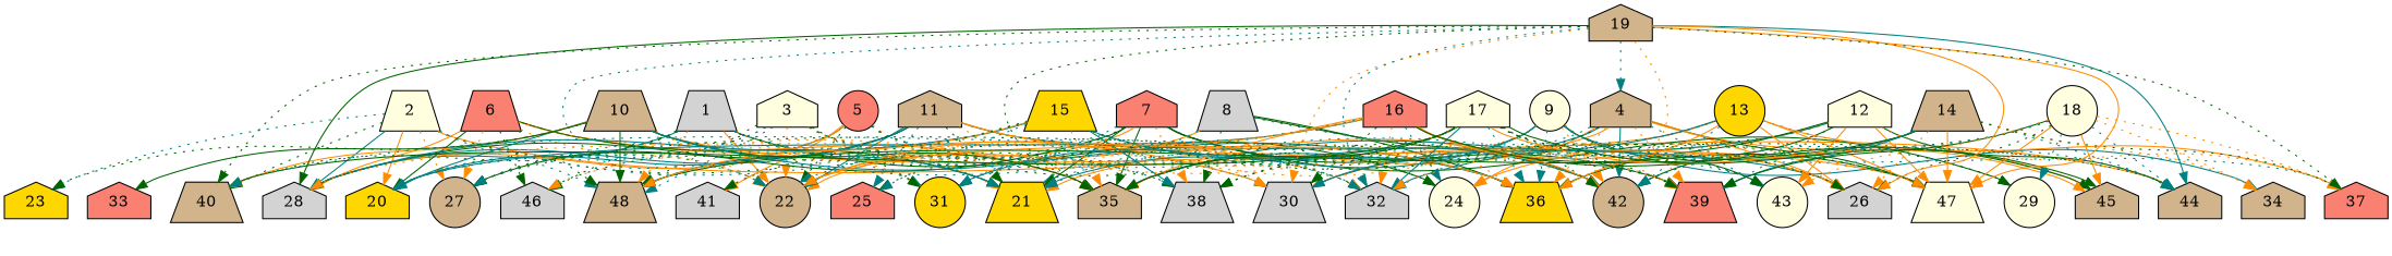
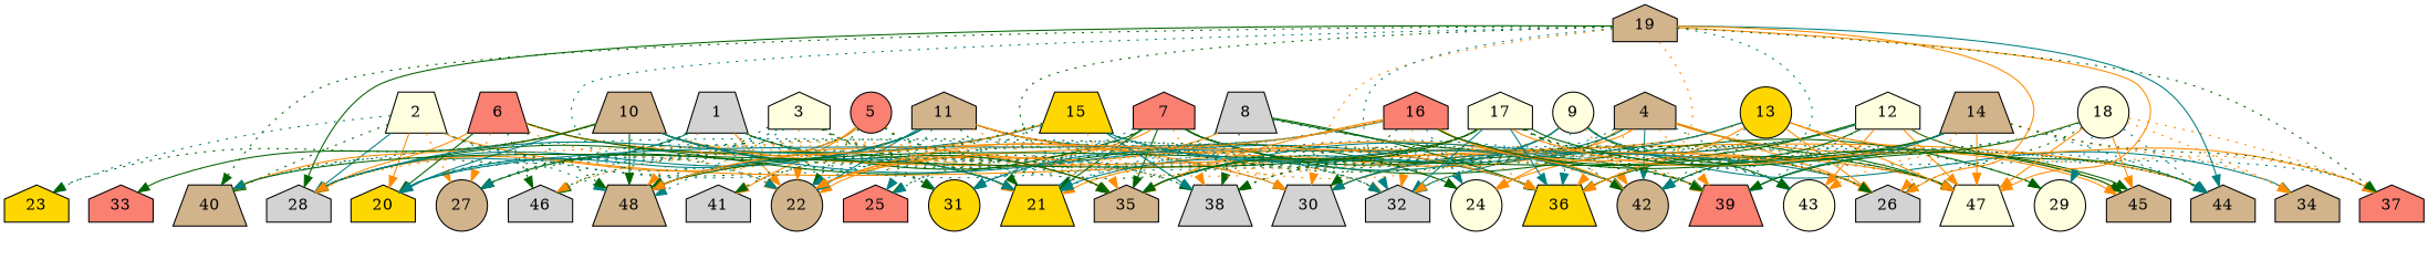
  digraph {
    node [alpha=0.10 fillcolor=tan shape=house style=filled]
    edge [color=darkorange style=dotted]
    1 [expect_size=38676272782399808 fillcolor=lightgrey shape=trapezium]
    20 [alpha=0.14 expect_size=19957835712332996 fillcolor=gold]
    22 [alpha=0.18 expect_size=783112084136501706752 shape=circle]
    24 [alpha=0.20 expect_size=2038577304092920512512 fillcolor=lightyellow shape=circle]
    27 [alpha=0.11 expect_size=428224143043736895488 shape=circle]
    28 [alpha=0.07 expect_size=1594420229129621209088 fillcolor=lightgrey]
    30 [alpha=0.07 expect_size=1456866882126437120 fillcolor=lightgrey shape=trapezium]
    31 [alpha=0.00 expect_size=215041103472513 fillcolor=gold shape=circle]
    32 [alpha=0.01 expect_size=2604114670105886720 fillcolor=lightgrey]
    35 [alpha=0.03 expect_size=83431089352431504]
    40 [expect_size=15847778384009058 shape=trapezium]
    44 [alpha=0.18 expect_size=238106838971126688]
    46 [alpha=0.02 expect_size=4110832175501279232 fillcolor=lightgrey]
    47 [alpha=0.09 expect_size=1567617327950288912384 fillcolor=lightyellow shape=trapezium]
    48 [alpha=0.15 expect_size=41334113350004632 shape=trapezium]
    2 [alpha=0.12 expect_size=4680559183188530 fillcolor=lightyellow shape=trapezium]
    23 [alpha=0.16 expect_size=602486364058089344 fillcolor=gold]
    3 [alpha=0.19 expect_size=537726889659688448 fillcolor=lightyellow]
    21 [alpha=0.18 expect_size=747685195943224448 fillcolor=gold shape=trapezium]
    26 [alpha=0.19 expect_size=123318634178086896 fillcolor=lightgrey]
    38 [expect_size=645449629603762176 fillcolor=lightgrey shape=trapezium]
    4 [alpha=0.07 expect_size=1885363503588239104]
    36 [alpha=0.11 expect_size=135026150923907088 fillcolor=gold shape=trapezium]
    39 [alpha=0.01 expect_size=28744363979105276 fillcolor=salmon shape=trapezium]
    42 [alpha=0.17 expect_size=765648590235235968 shape=circle]
    43 [alpha=0.04 expect_size=1058927867841795325952 fillcolor=lightyellow shape=circle]
    45 [alpha=0.13 expect_size=67431502218153426944]
    5 [alpha=0.11 expect_size=14219842611954680 fillcolor=salmon shape=circle]
    41 [alpha=0.05 expect_size=13491168334191944 fillcolor=lightgrey]
    6 [alpha=0.06 expect_size=2231757381568527597568 fillcolor=salmon shape=trapezium]
    7 [expect_size=52214693145749856 fillcolor=salmon]
    25 [alpha=0.07 expect_size=2429273372799008768 fillcolor=salmon]
    29 [alpha=0.15 expect_size=6557702164603469824 fillcolor=lightyellow shape=circle]
    8 [alpha=0.02 expect_size=198756836380080256 fillcolor=lightgrey shape=trapezium]
    9 [alpha=0.16 expect_size=13173744513846400 fillcolor=lightyellow shape=circle]
    34 [alpha=0.04 expect_size=395164089916082176]
    37 [alpha=0.07 expect_size=21936996188958588 fillcolor=salmon]
    10 [alpha=0.09 expect_size=4042388859256832000 shape=trapezium]
    33 [alpha=0.02 expect_size=539673403934083840 fillcolor=salmon]
    11 [alpha=0.19 expect_size=80769283322516416]
    12 [alpha=0.00 expect_size=277566686166423437312 fillcolor=lightyellow]
    13 [alpha=0.12 expect_size=25878969665630416 fillcolor=gold shape=circle]
    14 [expect_size=518418057251225600 shape=trapezium]
    15 [alpha=0.09 expect_size=61248448233472000000 fillcolor=gold shape=trapezium]
    16 [alpha=0.15 expect_size=3293468744354469 fillcolor=salmon]
    17 [alpha=0.02 expect_size=1915313796335796224 fillcolor=lightyellow]
    18 [alpha=0.09 expect_size=1228515139244033 fillcolor=lightyellow shape=circle]
    19 [alpha=0.04 expect_size=1015214006101346353152]
    1 -> 20 [color=teal]
    1 -> 22 [style=solid]
    1 -> 24 [color=darkgreen style=solid]
    1 -> 27 [color=darkgreen]
    1 -> 28 [color=teal style=solid]
    1 -> 30 [color=teal]
    1 -> 31
    1 -> 32 [color=darkgreen]
    1 -> 35 [color=darkgreen]
    1 -> 40 [color=darkgreen]
    1 -> 44 [color=teal]
    1 -> 46 [color=darkgreen]
    1 -> 47 [color=teal]
    1 -> 48
    2 -> 20 [style=solid]
    2 -> 22 [color=darkgreen]
    2 -> 27
    2 -> 28 [color=teal style=solid]
    2 -> 30 [color=darkgreen]
    2 -> 31 [color=teal]
    2 -> 32 [color=teal]
    2 -> 40 [color=darkgreen]
    2 -> 44 [style=solid]
    2 -> 48 [color=teal]
    2 -> 23 [color=teal]
    3 -> 20 [color=teal]
    3 -> 22
    3 -> 27 [color=teal]
    3 -> 31 [color=darkgreen]
    3 -> 32
    3 -> 35 [color=darkgreen]
    3 -> 48 [color=darkgreen]
    3 -> 48 [color=teal]
    3 -> 21 [color=darkgreen]
    3 -> 26
    3 -> 38 [color=teal]
    4 -> 24 [style=solid]
    4 -> 32 [color=teal]
    4 -> 35 [color=teal style=solid]
    4 -> 47 [color=darkgreen style=solid]
    4 -> 21 [color=teal]
    4 -> 21 [style=solid]
    4 -> 26 [style=solid]
    4 -> 38 [color=darkgreen]
    4 -> 36
    4 -> 39
    4 -> 42 [color=teal style=solid]
    4 -> 43 [color=teal]
    4 -> 45 [style=solid]
    5 -> 20 [color=teal style=solid]
    5 -> 22 [color=darkgreen]
    5 -> 28 [style=solid]
    5 -> 21
    5 -> 39 [color=darkgreen]
    5 -> 42 [color=darkgreen]
    5 -> 43 [color=teal]
    5 -> 41 [style=solid]
    6 -> 20 [color=darkgreen style=solid]
    6 -> 22
    6 -> 27
    6 -> 28 [style=solid]
    6 -> 30 [style=solid]
    6 -> 35 [style=solid]
    6 -> 46 [color=darkgreen]
    6 -> 48 [color=darkgreen]
    6 -> 21 [color=darkgreen style=solid]
    6 -> 42
    7 -> 22 [color=teal]
    7 -> 22 [style=solid]
    7 -> 28 [color=darkgreen style=solid]
    7 -> 30
    7 -> 31 [color=teal]
    7 -> 35 [color=darkgreen style=solid]
    7 -> 21 [color=darkgreen style=solid]
    7 -> 38
    7 -> 36 [color=teal style=solid]
    7 -> 39 [color=darkgreen style=solid]
    7 -> 42 [color=darkgreen]
    7 -> 43 [color=teal]
    7 -> 25 [color=darkgreen]
    7 -> 29 [color=darkgreen style=solid]
    8 -> 22 [style=solid]
    8 -> 48
    8 -> 21 [color=teal]
    8 -> 38 [color=darkgreen]
    8 -> 36 [color=darkgreen style=solid]
    8 -> 39
    8 -> 42 [color=darkgreen style=solid]
    8 -> 43 [color=teal]
    9 -> 22
    9 -> 30 [color=teal style=solid]
    9 -> 35
    9 -> 48
    9 -> 21 [color=teal style=solid]
    9 -> 36 [color=teal]
    9 -> 39
    9 -> 42
    9 -> 43 [color=darkgreen style=solid]
    9 -> 34 [color=teal style=solid]
    9 -> 37 [color=teal]
    10 -> 20 [color=teal style=solid]
    10 -> 22
    10 -> 35 [color=darkgreen style=solid]
    10 -> 40 [style=solid]
    10 -> 47 [style=solid]
    10 -> 48 [color=darkgreen style=solid]
    10 -> 23 [color=darkgreen]
    10 -> 21 [color=teal style=solid]
    10 -> 38 [color=darkgreen]
    10 -> 36 [color=teal style=solid]
    10 -> 39 [color=teal]
    10 -> 33 [color=darkgreen style=solid]
    11 -> 22 [color=teal style=solid]
    11 -> 27 [color=darkgreen style=solid]
    11 -> 28 [color=teal style=solid]
    11 -> 35
    11 -> 44 [color=darkgreen]
    11 -> 46 [color=darkgreen]
    11 -> 48 [color=teal style=solid]
    11 -> 21 [color=darkgreen]
    11 -> 26 [color=teal style=solid]
    11 -> 36 [style=solid]
    11 -> 42 [style=solid]
    11 -> 25 [color=teal]
    12 -> 27 [color=darkgreen]
    12 -> 30 [style=solid]
    12 -> 35 [color=teal style=solid]
    12 -> 44 [color=darkgreen style=solid]
    12 -> 47 [style=solid]
    12 -> 36 [color=darkgreen style=solid]
    12 -> 39 [color=teal]
    12 -> 42 [color=darkgreen style=solid]
    12 -> 43 [style=solid]
    12 -> 37
    13 -> 22 [style=solid]
    13 -> 30 [color=teal style=solid]
    13 -> 31 [color=teal]
    13 -> 44 [color=teal]
    13 -> 47 [style=solid]
    13 -> 26 [style=solid]
    13 -> 36 [style=solid]
    13 -> 42 [color=teal]
    13 -> 37 [style=solid]
    14 -> 24 [style=solid]
    14 -> 32 [color=teal style=solid]
    14 -> 44 [color=teal]
    14 -> 47 [style=solid]
    14 -> 48 [color=darkgreen style=solid]
    14 -> 26
    14 -> 39 [color=teal style=solid]
    14 -> 42 [color=teal]
    14 -> 34
    14 -> 37 [color=darkgreen]
    15 -> 22 [color=teal]
    15 -> 24 [color=darkgreen]
    15 -> 27 [color=teal]
    15 -> 28 [color=teal style=solid]
    15 -> 32 [color=teal]
    15 -> 35
    15 -> 47 [color=darkgreen]
    15 -> 48 [style=solid]
    15 -> 26 [color=darkgreen]
    15 -> 38 [color=teal style=solid]
    15 -> 42 [color=teal style=solid]
    15 -> 41 [color=darkgreen]
    15 -> 25 [color=teal]
    16 -> 20 [color=teal style=solid]
    16 -> 22 [style=solid]
    16 -> 24 [color=teal]
    16 -> 28
    16 -> 30 [color=darkgreen]
    16 -> 31 [color=teal]
    16 -> 32
    16 -> 35 [style=solid]
    16 -> 47 [color=darkgreen style=solid]
    16 -> 26 [style=solid]
    16 -> 36
    16 -> 39
    16 -> 42 [style=solid]
    16 -> 45 [color=darkgreen style=solid]
    17 -> 20 [color=teal]
    17 -> 31 [color=teal style=solid]
    17 -> 32 [color=teal style=solid]
    17 -> 35 [color=darkgreen style=solid]
    17 -> 40 [color=darkgreen style=solid]
    17 -> 46
    17 -> 47
    17 -> 26 [color=darkgreen]
    17 -> 38 [color=darkgreen]
-   17 -> 36 [color=teal]
+   17 -> 36 [color=teal style=solid]
    17 -> 39 [color=darkgreen]
    17 -> 42 [color=darkgreen]
    17 -> 45 [style=solid]
    17 -> 45 [color=darkgreen style=solid]
    17 -> 29 [color=darkgreen]
    18 -> 32
    18 -> 40 [color=teal]
    18 -> 44 [color=teal]
    18 -> 47 [style=solid]
    18 -> 26 [color=darkgreen]
    18 -> 39 [color=darkgreen style=solid]
    18 -> 42 [color=teal]
    18 -> 43
    18 -> 45 [style=solid]
    18 -> 29 [color=teal]
    18 -> 34
    18 -> 37
    19 -> 22 [color=teal]
    19 -> 28 [color=darkgreen style=solid]
    19 -> 30
    19 -> 32 [color=teal]
    19 -> 35 [color=darkgreen]
    19 -> 40 [color=darkgreen]
    19 -> 44 [color=teal style=solid]
    19 -> 47 [style=solid]
    19 -> 26 [style=solid]
    19 -> 36
-   19 -> 4 [color=teal]
+   19 -> 42 [color=teal]
    19 -> 37 [color=darkgreen]
  }
